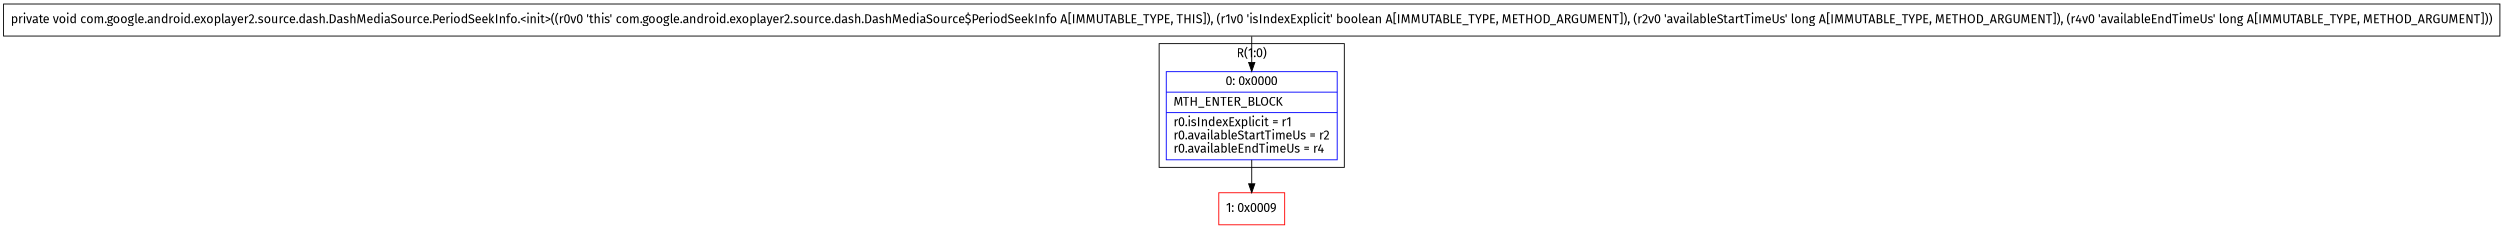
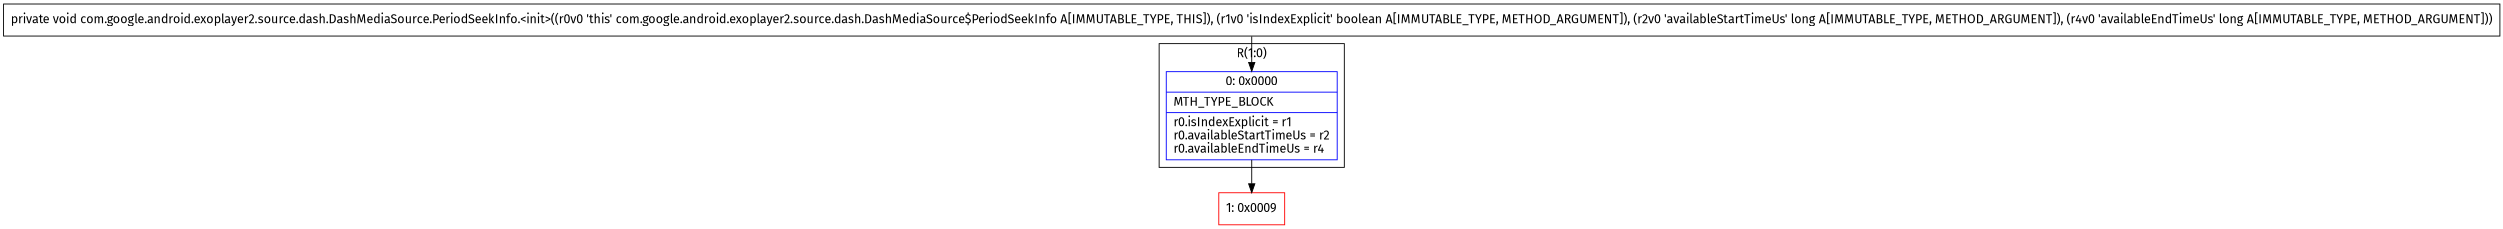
  digraph {
    fontname="Fira Sans"
    node [shape=record fontname="Fira Sans"]
    edge [fontname="Fira Sans"]
-   n1 [color=blue label="{0\:\ 0x0000|MTH_ENTER_BLOCK\l|r0.isIndexExplicit = r1\lr0.availableStartTimeUs = r2\lr0.availableEndTimeUs = r4\l}"]
+   n1 [color=blue label="{0\:\ 0x0000|MTH_TYPE_BLOCK\l|r0.isIndexExplicit = r1\lr0.availableStartTimeUs = r2\lr0.availableEndTimeUs = r4\l}"]
    n2 [color=red label="{1\:\ 0x0009}"]
    n3 [label="{private void com.google.android.exoplayer2.source.dash.DashMediaSource.PeriodSeekInfo.\<init\>((r0v0 'this' com.google.android.exoplayer2.source.dash.DashMediaSource$PeriodSeekInfo A[IMMUTABLE_TYPE, THIS]), (r1v0 'isIndexExplicit' boolean A[IMMUTABLE_TYPE, METHOD_ARGUMENT]), (r2v0 'availableStartTimeUs' long A[IMMUTABLE_TYPE, METHOD_ARGUMENT]), (r4v0 'availableEndTimeUs' long A[IMMUTABLE_TYPE, METHOD_ARGUMENT])) }"]
    subgraph cluster_1 {
      label="R(1:0)"
      n1
    }
    n1 -> n2
    n3 -> n1
  }
